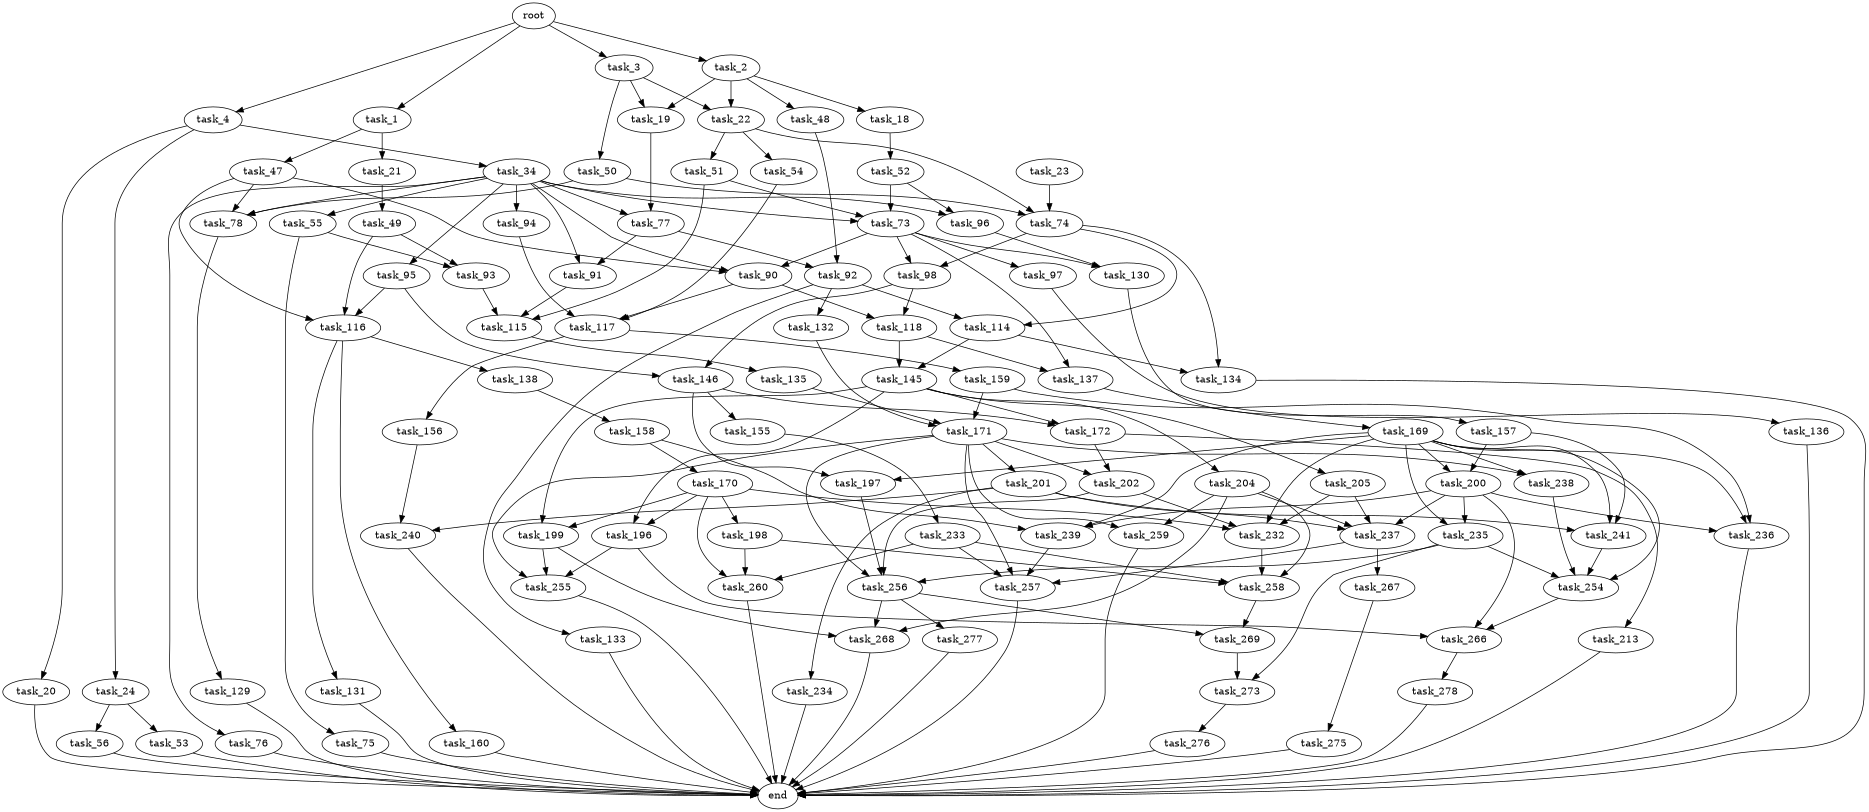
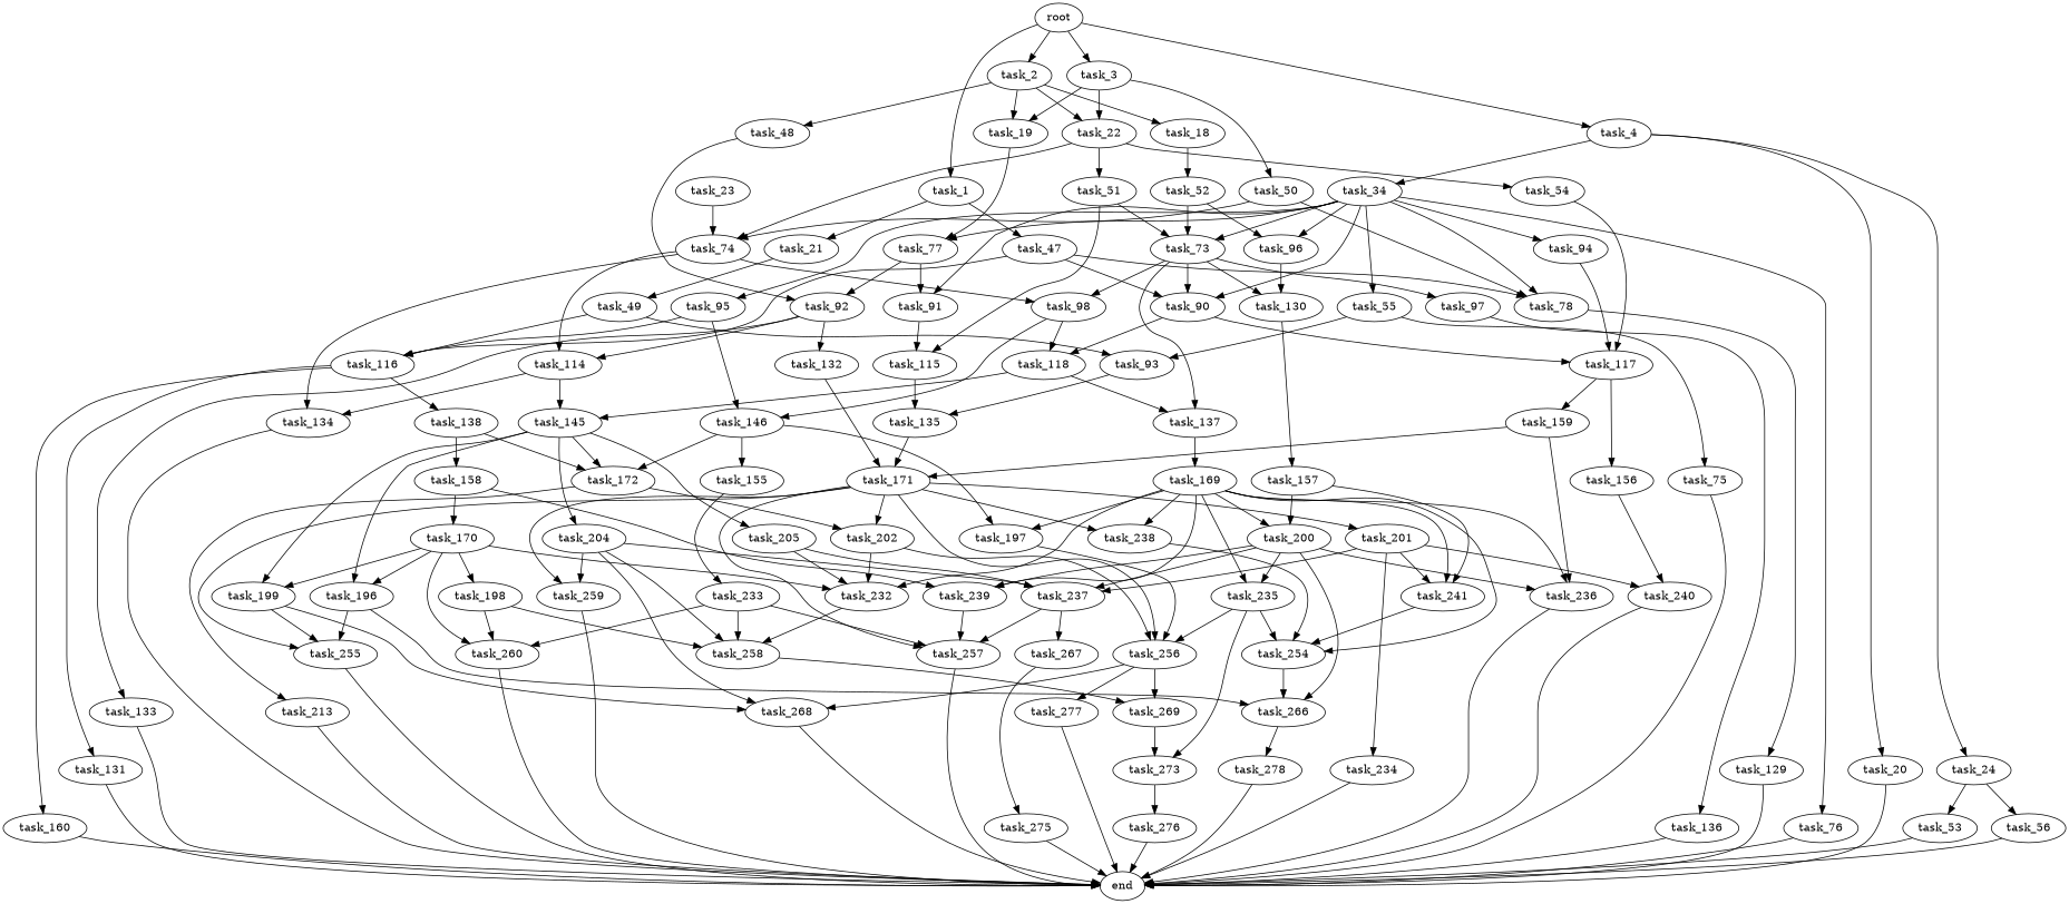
  digraph {
    root
    task_1
    task_2
    task_3
    task_4
    task_21
    task_47
    task_18
    task_19
    task_22
    task_48
    task_50
    task_20
    task_24
    task_34
    task_49
    task_78
    task_90
    task_116
    task_52
    task_77
    task_51
    task_54
    task_74
    task_92
    end
    task_23
    task_53
    task_56
    task_55
    task_73
    task_76
    task_91
    task_94
    task_95
    task_96
    task_93
    task_115
    task_117
    task_98
    task_114
    task_134
    task_75
    task_97
    task_130
    task_137
    task_129
    task_118
    task_146
    task_131
    task_138
    task_160
    task_132
    task_133
    task_135
    task_156
    task_159
    task_136
    task_157
    task_169
    task_145
    task_171
    task_172
    task_155
    task_197
    task_196
    task_199
    task_204
    task_205
    task_158
    task_240
    task_236
    task_200
    task_241
    task_238
    task_201
    task_202
    task_255
    task_256
    task_257
    task_259
    task_239
    task_232
    task_235
    task_254
    task_170
    n87 [label=task_213]
    task_266
    task_268
    task_258
    task_237
    task_233
    task_260
    task_198
    task_273
    task_234
    task_269
    task_277
    task_278
    task_267
    task_276
    task_275
    root -> task_1
    root -> task_2
    root -> task_3
    root -> task_4
    task_1 -> task_21
    task_1 -> task_47
    task_2 -> task_18
    task_2 -> task_19
    task_2 -> task_22
    task_2 -> task_48
    task_3 -> task_19
    task_3 -> task_22
    task_3 -> task_50
    task_4 -> task_20
    task_4 -> task_24
    task_4 -> task_34
    task_21 -> task_49
    task_47 -> task_78
    task_47 -> task_90
    task_47 -> task_116
    task_18 -> task_52
    task_19 -> task_77
    task_22 -> task_51
    task_22 -> task_54
    task_22 -> task_74
    task_48 -> task_92
    task_50 -> task_78
    task_50 -> task_74
    task_20 -> end
    task_24 -> task_53
    task_24 -> task_56
    task_34 -> task_78
    task_34 -> task_90
    task_34 -> task_77
    task_34 -> task_55
    task_34 -> task_73
    task_34 -> task_76
    task_34 -> task_91
    task_34 -> task_94
    task_34 -> task_95
    task_34 -> task_96
    task_49 -> task_116
    task_49 -> task_93
    task_78 -> task_129
    task_90 -> task_117
    task_90 -> task_118
    task_116 -> task_131
    task_116 -> task_138
    task_116 -> task_160
    task_52 -> task_73
    task_52 -> task_96
    task_77 -> task_92
    task_77 -> task_91
    task_51 -> task_73
    task_51 -> task_115
    task_54 -> task_117
    task_74 -> task_98
    task_74 -> task_114
    task_74 -> task_134
    task_92 -> task_114
    task_92 -> task_132
    task_92 -> task_133
    task_23 -> task_74
    task_53 -> end
    task_56 -> end
    task_55 -> task_93
    task_55 -> task_75
    task_73 -> task_90
    task_73 -> task_98
    task_73 -> task_97
    task_73 -> task_130
    task_73 -> task_137
    task_76 -> end
    task_91 -> task_115
    task_94 -> task_117
    task_95 -> task_116
    task_95 -> task_146
    task_96 -> task_130
-   task_93 -> task_115
+   task_93 -> task_135
    task_115 -> task_135
    task_117 -> task_156
    task_117 -> task_159
    task_98 -> task_118
    task_98 -> task_146
    task_114 -> task_134
    task_114 -> task_145
    task_134 -> end
    task_75 -> end
    task_97 -> task_136
    task_130 -> task_157
    task_137 -> task_169
    task_129 -> end
    task_118 -> task_137
    task_118 -> task_145
    task_146 -> task_172
    task_146 -> task_155
    task_146 -> task_197
    task_131 -> end
+   task_138 -> task_172
    task_138 -> task_158
    task_160 -> end
    task_132 -> task_171
    task_133 -> end
    task_135 -> task_171
    task_156 -> task_240
    task_159 -> task_171
    task_159 -> task_236
    task_136 -> end
    task_157 -> task_200
    task_157 -> task_241
    task_169 -> task_197
    task_169 -> task_236
    task_169 -> task_200
    task_169 -> task_241
    task_169 -> task_238
    task_169 -> task_239
    task_169 -> task_232
    task_169 -> task_235
    task_169 -> task_254
    task_145 -> task_172
    task_145 -> task_196
    task_145 -> task_199
    task_145 -> task_204
    task_145 -> task_205
    task_171 -> task_238
    task_171 -> task_201
    task_171 -> task_202
    task_171 -> task_255
    task_171 -> task_256
    task_171 -> task_257
    task_171 -> task_259
    task_172 -> task_202
    task_172 -> n87
    task_155 -> task_233
    task_197 -> task_256
    task_196 -> task_255
    task_196 -> task_266
    task_199 -> task_255
    task_199 -> task_268
    task_204 -> task_259
    task_204 -> task_268
    task_204 -> task_258
    task_204 -> task_237
    task_205 -> task_232
    task_205 -> task_237
    task_158 -> task_239
    task_158 -> task_170
    task_240 -> end
    task_236 -> end
    task_200 -> task_236
    task_200 -> task_239
    task_200 -> task_235
    task_200 -> task_266
    task_200 -> task_237
    task_241 -> task_254
    task_238 -> task_254
    task_201 -> task_240
    task_201 -> task_241
    task_201 -> task_237
    task_201 -> task_234
    task_202 -> task_256
    task_202 -> task_232
    task_255 -> end
    task_256 -> task_268
    task_256 -> task_269
    task_256 -> task_277
    task_257 -> end
    task_259 -> end
    task_239 -> task_257
    task_232 -> task_258
    task_235 -> task_256
    task_235 -> task_254
    task_235 -> task_273
    task_254 -> task_266
    task_170 -> task_196
    task_170 -> task_199
    task_170 -> task_232
    task_170 -> task_260
    task_170 -> task_198
    n87 -> end
    task_266 -> task_278
    task_268 -> end
    task_258 -> task_269
    task_237 -> task_257
    task_237 -> task_267
    task_233 -> task_257
    task_233 -> task_258
    task_233 -> task_260
    task_260 -> end
    task_198 -> task_258
    task_198 -> task_260
    task_273 -> task_276
    task_234 -> end
    task_269 -> task_273
    task_277 -> end
    task_278 -> end
    task_267 -> task_275
    task_276 -> end
    task_275 -> end
  }
